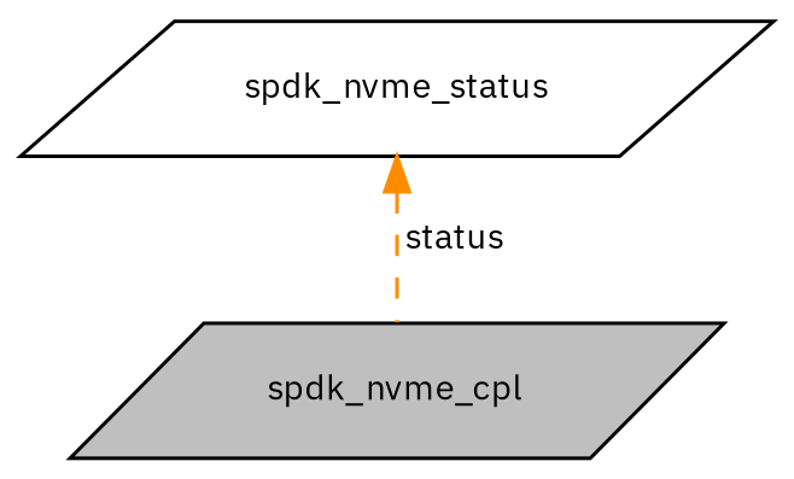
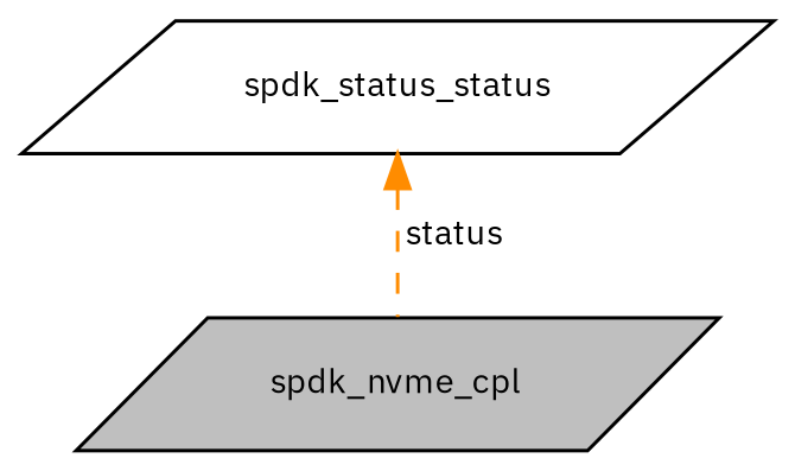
  digraph {
    fontname="IBM Plex Sans"
    node [color=black fontname="IBM Plex Sans" fontsize=10 shape=parallelogram style=filled]
    n1 [fillcolor=grey75 fontcolor=black height=0.2 label=spdk_nvme_cpl width=0.4]
-   n2 [fillcolor=white height=0.2 label=spdk_nvme_status width=0.4]
+   n2 [fillcolor=white height=0.2 label=spdk_status_status width=0.4]
    n2 -> n1 [color=darkorange dir=back fontname="IBM Plex Sans" fontsize=10 label=" status" labelfontname=Helvetica labelfontsize=10 style=dashed]
  }
